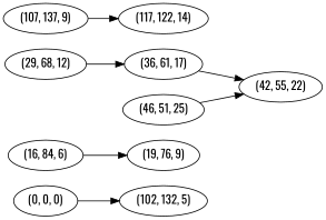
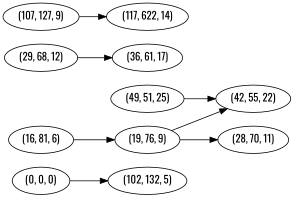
  digraph {
    fontname=Oswald
    rankdir=LR
    node [fontname=Oswald]
    edge [fontname=Oswald]
    "(0, 0, 0)"
    "(102, 132, 5)"
    n3 [label="(19, 76, 9)"]
-   "(16, 84, 6)"
+   "(16, 84, 6)" [label="(16, 81, 6)"]
+   "(28, 70, 11)"
    "(29, 68, 12)"
    "(36, 61, 17)"
    "(42, 55, 22)"
-   "(46, 51, 25)"
-   "(107, 127, 9)" [label="(107, 137, 9)"]
-   "(117, 122, 14)"
+   "(46, 51, 25)" [label="(49, 51, 25)"]
+   "(107, 127, 9)"
+   "(117, 122, 14)" [label="(117, 622, 14)"]
    "(0, 0, 0)" -> "(102, 132, 5)"
+   n3 -> "(28, 70, 11)"
    "(16, 84, 6)" -> n3
    "(29, 68, 12)" -> "(36, 61, 17)"
-   "(36, 61, 17)" -> "(42, 55, 22)"
+   n3 -> "(42, 55, 22)"
    "(46, 51, 25)" -> "(42, 55, 22)"
    "(107, 127, 9)" -> "(117, 122, 14)"
  }
